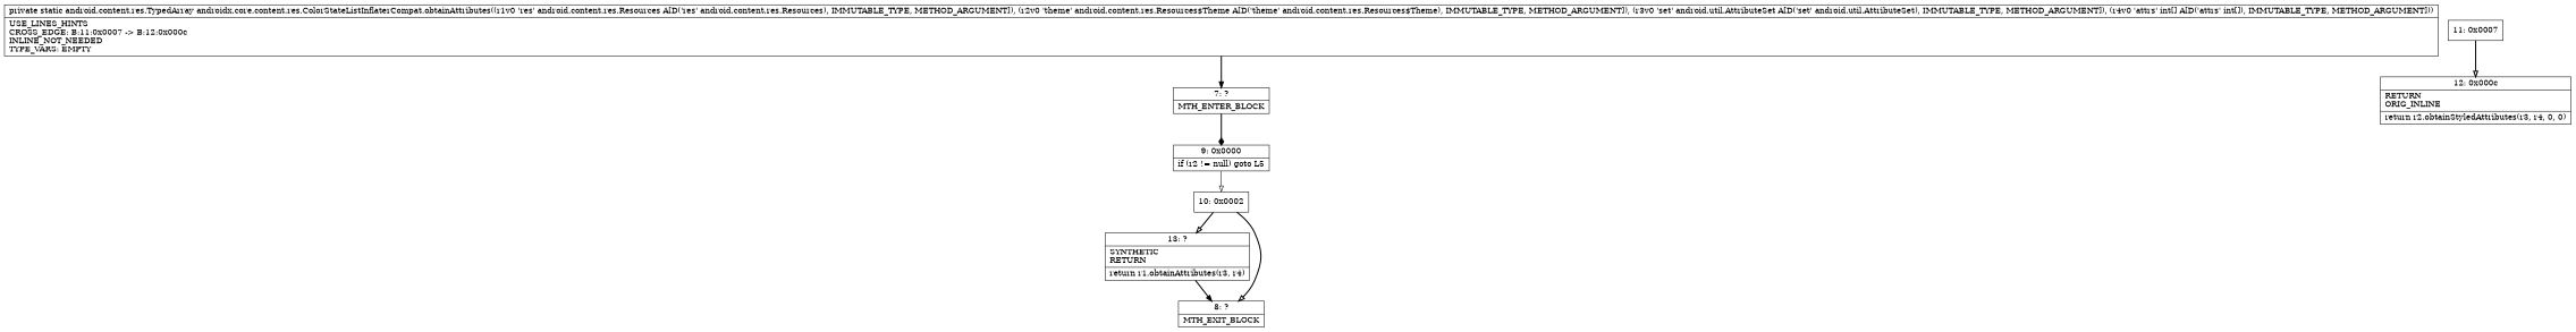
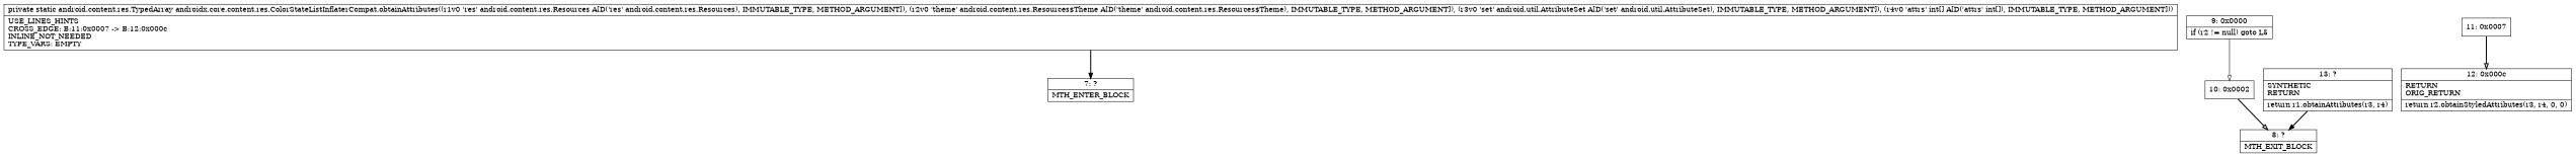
  digraph {
    node [shape=record]
    edge [arrowhead=onormal style=bold]
    n1 [label="{7\:\ ?|MTH_ENTER_BLOCK\l}"]
    n2 [label="{9\:\ 0x0000|if (r2 != null) goto L5\l}"]
    n3 [label="{10\:\ 0x0002}"]
    n4 [label="{13\:\ ?|SYNTHETIC\lRETURN\l|return r1.obtainAttributes(r3, r4)\l}"]
    n5 [label="{8\:\ ?|MTH_EXIT_BLOCK\l}"]
    n6 [label="{11\:\ 0x0007}"]
-   n7 [label="{12\:\ 0x000c|RETURN\lORIG_INLINE\l|return r2.obtainStyledAttributes(r3, r4, 0, 0)\l}"]
+   n7 [label="{12\:\ 0x000c|RETURN\lORIG_RETURN\l|return r2.obtainStyledAttributes(r3, r4, 0, 0)\l}"]
    n8 [label="{private static android.content.res.TypedArray androidx.core.content.res.ColorStateListInflaterCompat.obtainAttributes((r1v0 'res' android.content.res.Resources A[D('res' android.content.res.Resources), IMMUTABLE_TYPE, METHOD_ARGUMENT]), (r2v0 'theme' android.content.res.Resources$Theme A[D('theme' android.content.res.Resources$Theme), IMMUTABLE_TYPE, METHOD_ARGUMENT]), (r3v0 'set' android.util.AttributeSet A[D('set' android.util.AttributeSet), IMMUTABLE_TYPE, METHOD_ARGUMENT]), (r4v0 'attrs' int[] A[D('attrs' int[]), IMMUTABLE_TYPE, METHOD_ARGUMENT]))  | USE_LINES_HINTS\lCROSS_EDGE: B:11:0x0007 \-\> B:12:0x000c\lINLINE_NOT_NEEDED\lTYPE_VARS: EMPTY\l}"]
-   n1 -> n2 [arrowhead=diamond]
    n2 -> n3 [style=solid]
-   n3 -> n4
    n3 -> n5
    n4 -> n5 [arrowhead=normal]
    n6 -> n7
    n8 -> n1 [arrowhead=normal]
  }
